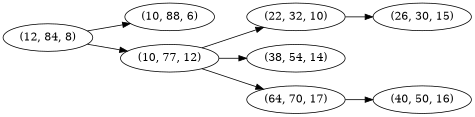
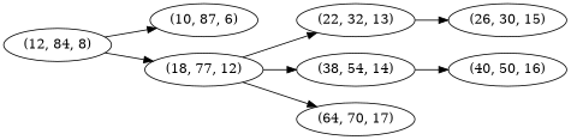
  digraph {
    rankdir=LR
    "(12, 84, 8)"
-   "(10, 87, 6)" [label="(10, 88, 6)"]
-   "(18, 77, 12)" [label="(10, 77, 12)"]
-   "(22, 32, 13)" [label="(22, 32, 10)"]
+   "(10, 87, 6)"
+   "(18, 77, 12)"
+   "(22, 32, 13)"
    "(38, 54, 14)"
    "(64, 70, 17)"
    "(26, 30, 15)"
    "(40, 50, 16)"
    "(12, 84, 8)" -> "(10, 87, 6)"
    "(12, 84, 8)" -> "(18, 77, 12)"
    "(18, 77, 12)" -> "(22, 32, 13)"
    "(18, 77, 12)" -> "(38, 54, 14)"
    "(18, 77, 12)" -> "(64, 70, 17)"
    "(22, 32, 13)" -> "(26, 30, 15)"
-   "(64, 70, 17)" -> "(40, 50, 16)"
+   "(38, 54, 14)" -> "(40, 50, 16)"
  }
